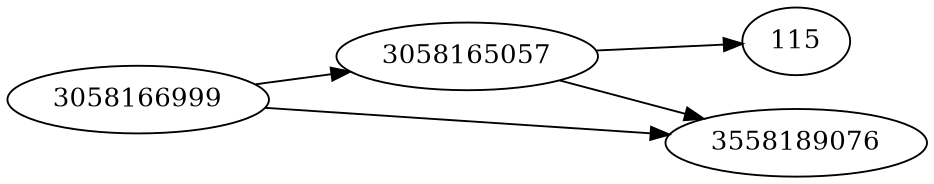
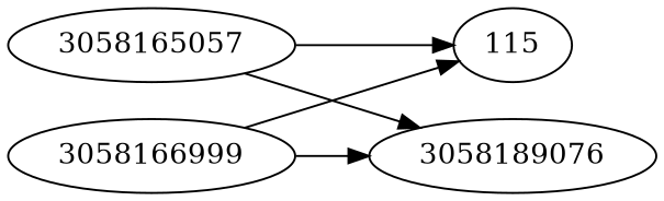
  strict digraph {
    fontname="DejaVu Serif"
    rankdir=LR
    node [fontname="DejaVu Serif"]
    edge [fontname="DejaVu Serif"]
    n1 [label=3058165057]
    115
-   3058189076 [label=3558189076]
+   3058189076
    3058166999
    n1 -> 115
    n1 -> 3058189076
-   3058166999 -> n1
+   3058166999 -> 115
    3058166999 -> 3058189076
  }
